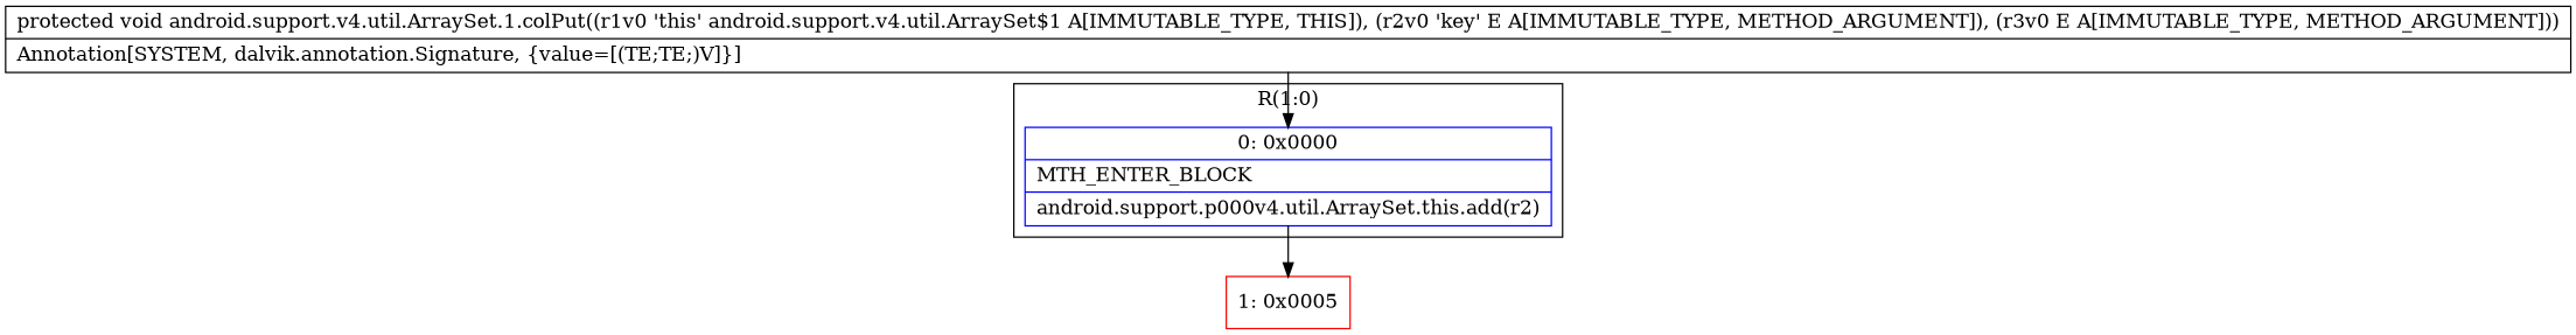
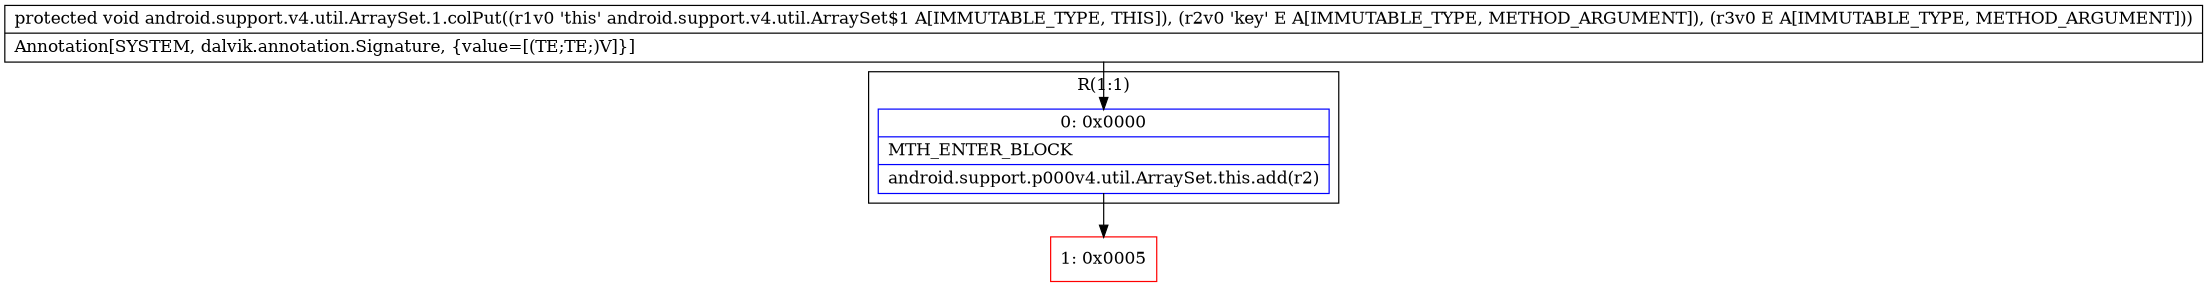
  digraph {
    node [shape=record]
    n1 [color=blue label="{0\:\ 0x0000|MTH_ENTER_BLOCK\l|android.support.p000v4.util.ArraySet.this.add(r2)\l}"]
    n2 [color=red label="{1\:\ 0x0005}"]
    n3 [label="{protected void android.support.v4.util.ArraySet.1.colPut((r1v0 'this' android.support.v4.util.ArraySet$1 A[IMMUTABLE_TYPE, THIS]), (r2v0 'key' E A[IMMUTABLE_TYPE, METHOD_ARGUMENT]), (r3v0 E A[IMMUTABLE_TYPE, METHOD_ARGUMENT]))  | Annotation[SYSTEM, dalvik.annotation.Signature, \{value=[(TE;TE;)V]\}]\l}"]
    subgraph cluster_1 {
-     label="R(1:0)"
+     label="R(1:1)"
      n1
    }
    n1 -> n2
    n3 -> n1
  }
